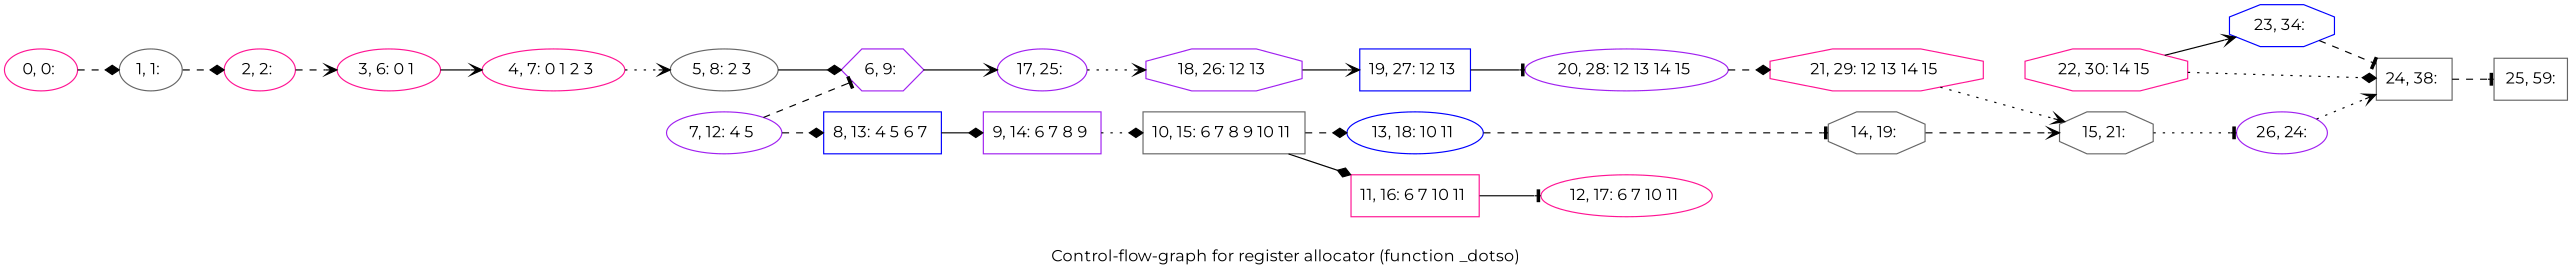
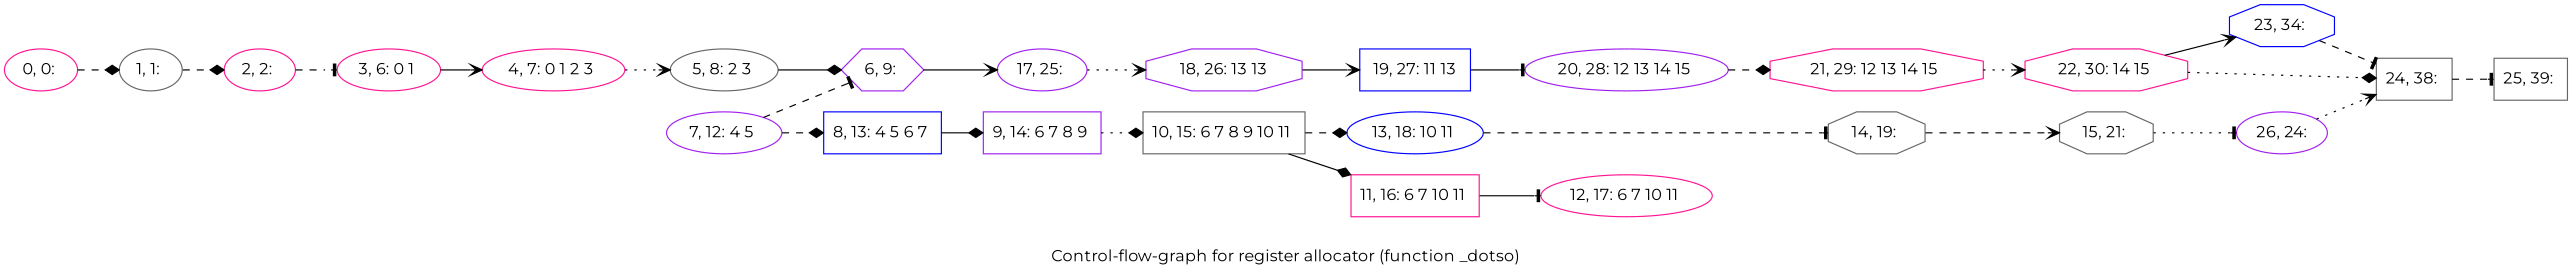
  digraph {
    fontname=Montserrat
    label="Control-flow-graph for register allocator (function _dotso)"
    rankdir=LR
    node [color=deeppink fontname=Montserrat shape=ellipse]
    edge [arrowhead=diamond fontname=Montserrat style=dashed]
    n1 [label="0, 0: "]
    n2 [color=gray40 label="1, 1: "]
    n3 [label="2, 2: "]
    n4 [label="3, 6: 0 1 "]
    n5 [label="4, 7: 0 1 2 3 "]
    n6 [color=gray40 label="5, 8: 2 3 "]
    n7 [color=purple label="6, 9: " shape=hexagon]
    n8 [color=purple label="17, 25: "]
    n9 [color=purple label="7, 12: 4 5 "]
    n10 [color=blue label="8, 13: 4 5 6 7 " shape=box]
-   n11 [color=purple label="18, 26: 12 13 " shape=octagon]
+   n11 [color=purple label="18, 26: 13 13" shape=octagon]
    n12 [color=purple label="9, 14: 6 7 8 9 " shape=box]
    n13 [color=gray40 label="10, 15: 6 7 8 9 10 11 " shape=box]
    n14 [label="11, 16: 6 7 10 11 " shape=box]
    n15 [color=blue label="13, 18: 10 11 "]
    n16 [label="12, 17: 6 7 10 11 "]
    n17 [color=gray40 label="14, 19: " shape=octagon]
    n18 [color=gray40 label="15, 21: " shape=octagon]
    n19 [color=purple label="26, 24:"]
    n20 [color=gray40 label="24, 38: " shape=box]
-   n21 [color=gray40 label="25, 59:" shape=box]
-   n22 [color=blue label="19, 27: 12 13 " shape=box]
+   n21 [color=gray40 label="25, 39: " shape=box]
+   n22 [color=blue label="19, 27: 11 13" shape=box]
    n23 [color=purple label="20, 28: 12 13 14 15 "]
    n24 [label="21, 29: 12 13 14 15 " shape=octagon]
    n25 [label="22, 30: 14 15 " shape=octagon]
    n26 [color=blue label="23, 34: " shape=octagon]
    n1 -> n2
    n2 -> n3
-   n3 -> n4 [arrowhead=vee]
+   n3 -> n4 [arrowhead=tee]
    n4 -> n5 [arrowhead=vee style=solid]
    n5 -> n6 [arrowhead=vee style=dotted]
    n6 -> n7 [style=solid]
    n7 -> n8 [arrowhead=vee style=solid]
    n8 -> n11 [arrowhead=vee style=dotted]
    n9 -> n7 [arrowhead=tee]
    n9 -> n10
    n10 -> n12 [style=solid]
    n11 -> n22 [arrowhead=vee style=solid]
    n12 -> n13 [style=dotted]
    n13 -> n14 [style=solid]
    n13 -> n15
    n14 -> n16 [arrowhead=tee style=solid]
    n15 -> n17 [arrowhead=tee]
    n17 -> n18 [arrowhead=vee]
    n18 -> n19 [arrowhead=tee style=dotted]
    n19 -> n20 [arrowhead=vee style=dotted]
    n20 -> n21 [arrowhead=tee]
    n22 -> n23 [arrowhead=tee style=solid]
    n23 -> n24
-   n24 -> n18 [arrowhead=vee style=dotted]
+   n24 -> n25 [arrowhead=vee style=dotted]
    n25 -> n20 [style=dotted]
    n25 -> n26 [arrowhead=vee style=solid]
    n26 -> n20 [arrowhead=tee]
  }
